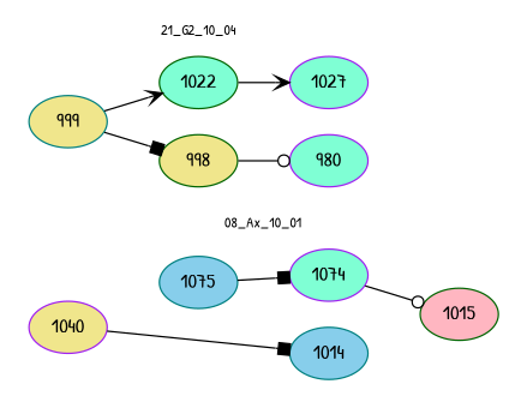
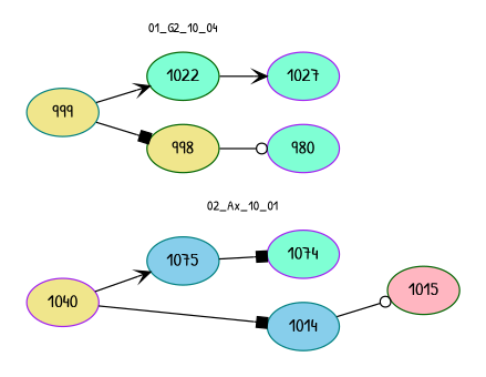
  digraph {
    fontname="Patrick Hand"
    rankdir=LR
    node [color=purple fillcolor=aquamarine fontname="Patrick Hand" style=filled]
    edge [arrowhead=box color=black fontname="Patrick Hand"]
    n1 [fillcolor=khaki label=1040]
    n2 [color=teal fillcolor=skyblue label=1014]
    n3 [color=teal fillcolor=skyblue label=1075]
    n4 [color=darkgreen fillcolor=lightpink label=1015]
    n5 [label=1074]
    n6 [color=teal fillcolor=khaki label=999]
    n7 [color=darkgreen fillcolor=khaki label=998]
    n8 [color=darkgreen label=1022]
    n9 [label=980]
    n10 [label=1027]
    subgraph cluster_1 {
      color=white
      fontsize=10
-     label="08_Ax_10_01"
+     label="02_Ax_10_01"
      n1
      n2
      n3
      n4
      n5
    }
    subgraph cluster_2 {
      color=white
      fontsize=10
-     label="21_G2_10_04"
+     label="01_G2_10_04"
      n6
      n7
      n8
      n9
      n10
    }
    n1 -> n2
-   n5 -> n4 [arrowhead=odot]
+   n1 -> n3 [arrowhead=vee]
+   n2 -> n4 [arrowhead=odot]
    n3 -> n5
    n6 -> n7
    n6 -> n8 [arrowhead=vee]
    n7 -> n9 [arrowhead=odot]
    n8 -> n10 [arrowhead=vee]
  }
